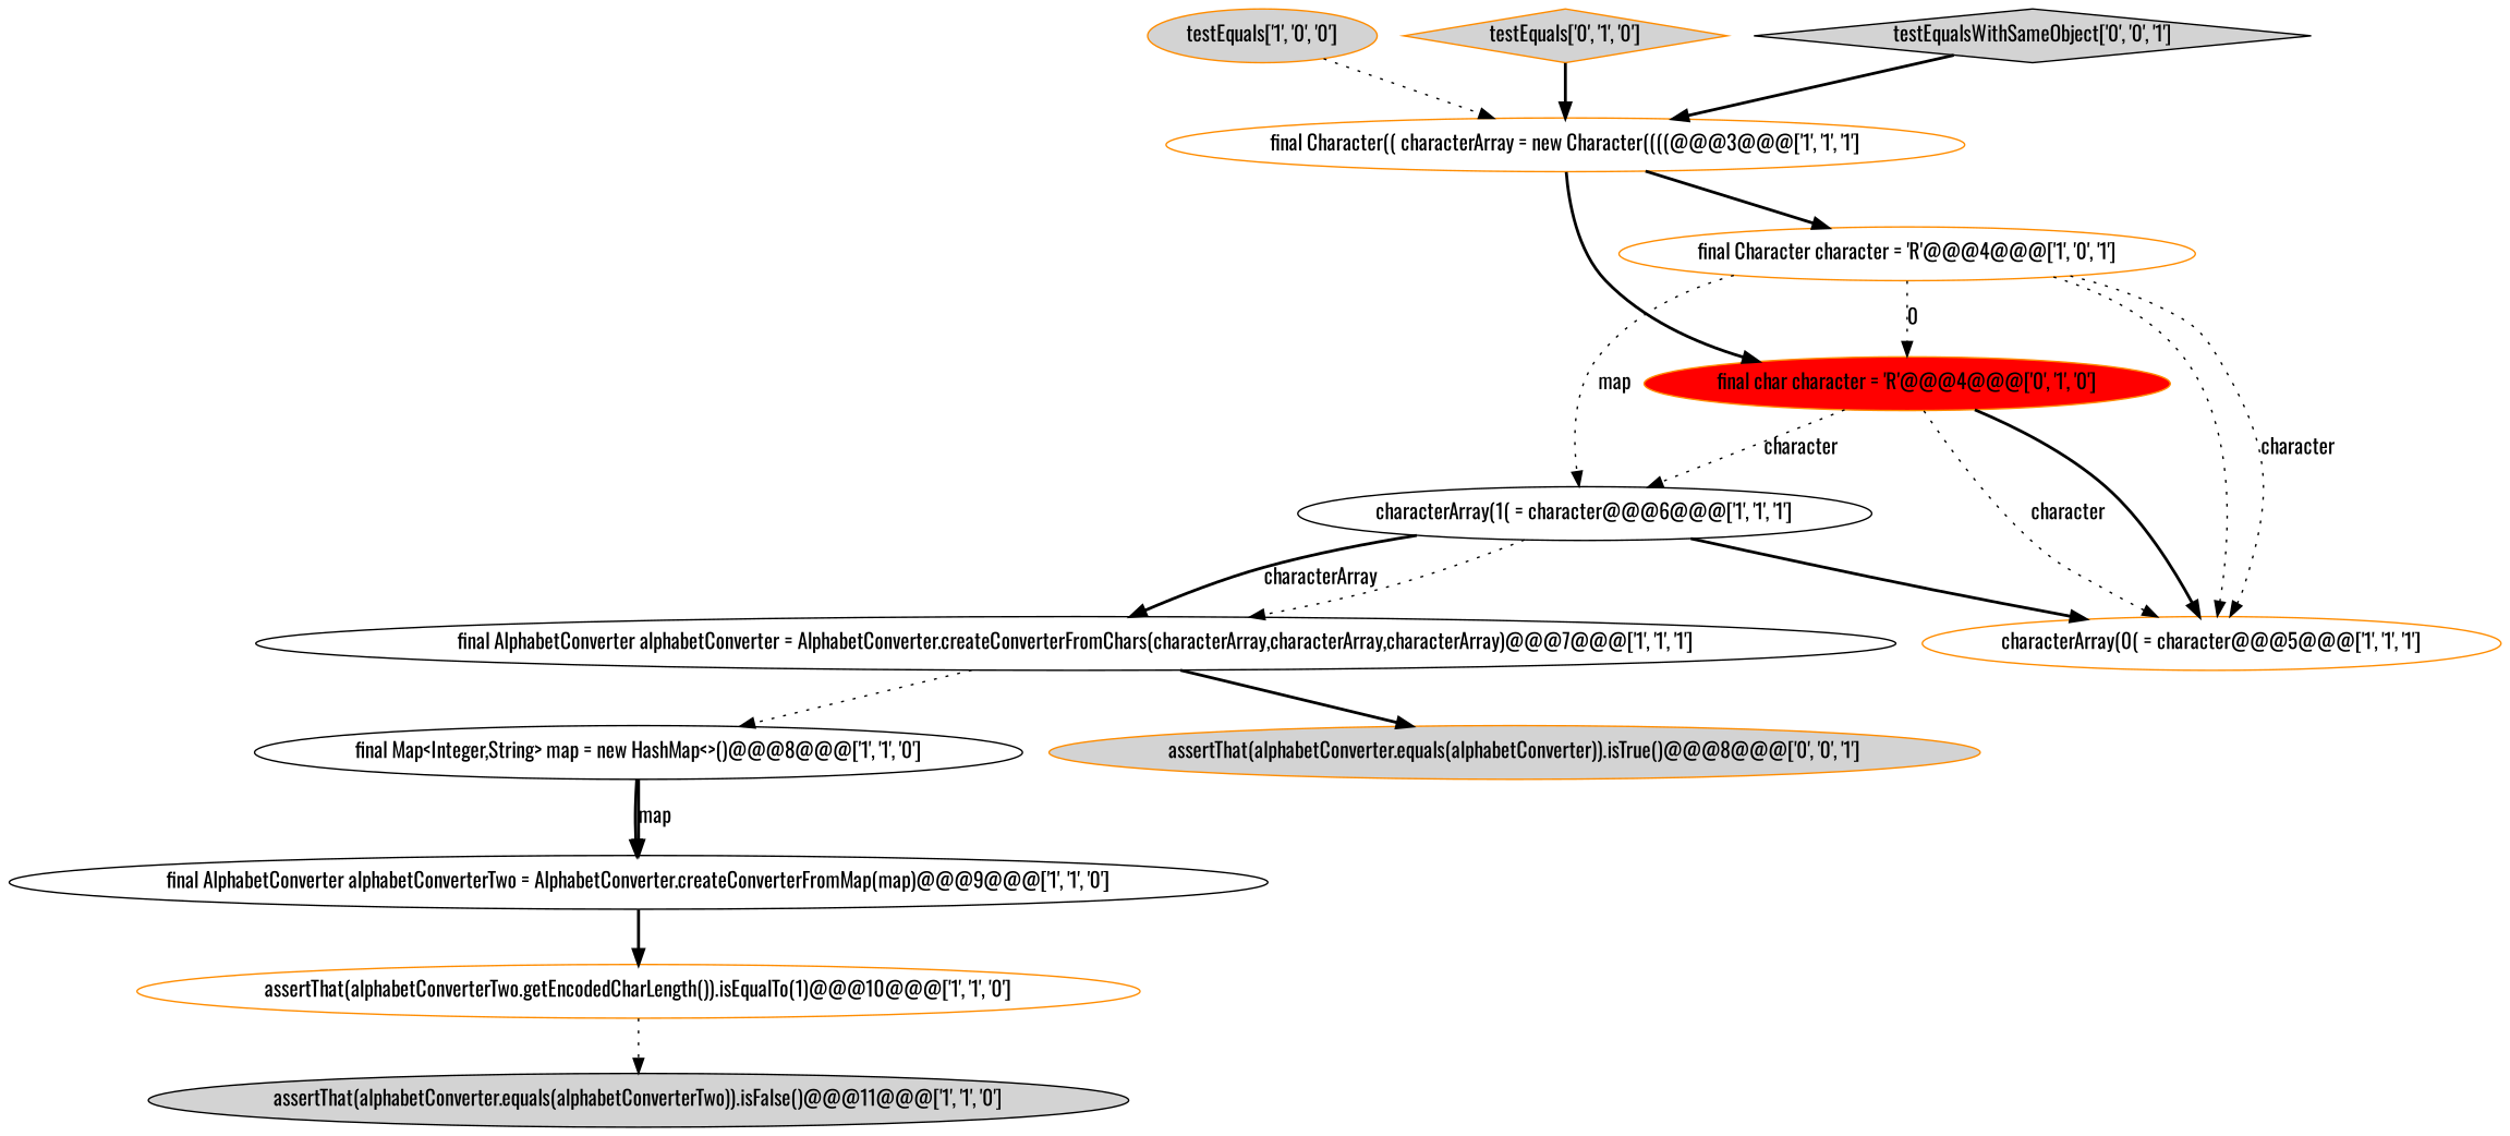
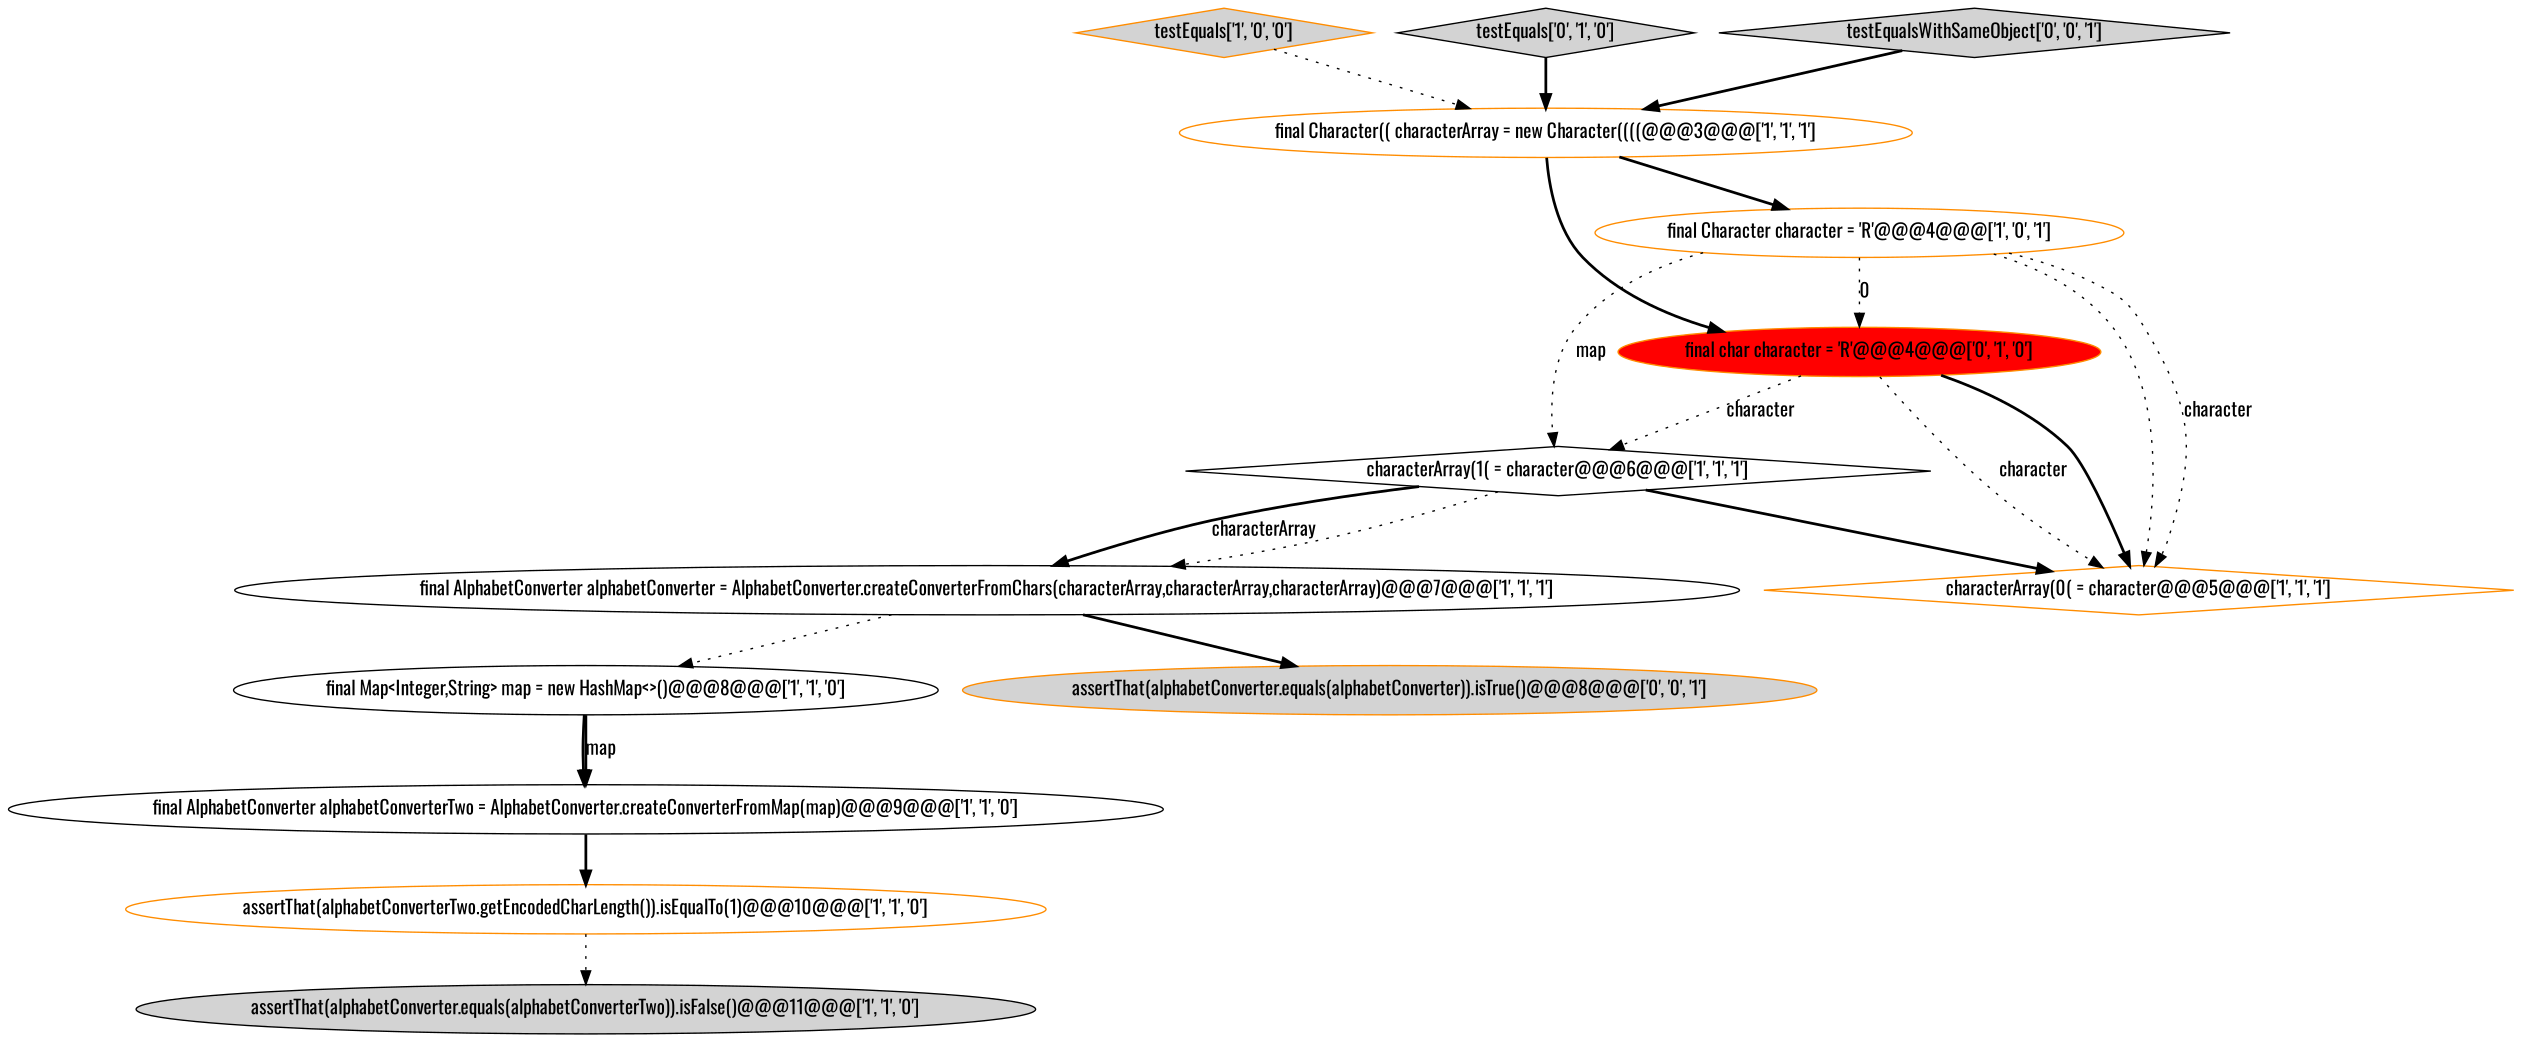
  digraph {
    fontname=Oswald
    node [color=darkorange fillcolor=white fontname=Oswald shape=ellipse style=filled]
    edge [fontname=Oswald style=bold]
    n1 [color=black label="final AlphabetConverter alphabetConverterTwo = AlphabetConverter.createConverterFromMap(map)@@@9@@@['1', '1', '0']"]
    n2 [label="assertThat(alphabetConverterTwo.getEncodedCharLength()).isEqualTo(1)@@@10@@@['1', '1', '0']"]
    n3 [color=black fillcolor=lightgray label="assertThat(alphabetConverter.equals(alphabetConverterTwo)).isFalse()@@@11@@@['1', '1', '0']"]
-   n4 [fillcolor=lightgray label="testEquals['1', '0', '0']"]
+   n4 [fillcolor=lightgray label="testEquals['1', '0', '0']" shape=diamond]
    n5 [label="final Character(( characterArray = new Character((((@@@3@@@['1', '1', '1']"]
    n6 [label="final Character character = 'R'@@@4@@@['1', '0', '1']"]
    n7 [fillcolor=red label="final char character = 'R'@@@4@@@['0', '1', '0']"]
-   n8 [fillcolor=lightgray label="testEquals['0', '1', '0']" shape=diamond]
-   n9 [color=black label="characterArray(1( = character@@@6@@@['1', '1', '1']"]
-   n10 [label="characterArray(0( = character@@@5@@@['1', '1', '1']"]
+   n8 [color=black fillcolor=lightgray label="testEquals['0', '1', '0']" shape=diamond]
+   n9 [color=black label="characterArray(1( = character@@@6@@@['1', '1', '1']" shape=diamond]
+   n10 [label="characterArray(0( = character@@@5@@@['1', '1', '1']" shape=diamond]
    n11 [color=black label="final AlphabetConverter alphabetConverter = AlphabetConverter.createConverterFromChars(characterArray,characterArray,characterArray)@@@7@@@['1', '1', '1']"]
    n12 [fillcolor=lightgray label="assertThat(alphabetConverter.equals(alphabetConverter)).isTrue()@@@8@@@['0', '0', '1']"]
    n13 [color=black label="final Map<Integer,String> map = new HashMap<>()@@@8@@@['1', '1', '0']"]
    n14 [color=black fillcolor=lightgray label="testEqualsWithSameObject['0', '0', '1']" shape=diamond]
    n1 -> n2
    n2 -> n3 [style=dotted]
    n4 -> n5 [style=dotted]
    n5 -> n6
    n5 -> n7
    n6 -> n7 [label=0 style=dotted]
    n6 -> n9 [label=map style=dotted]
    n6 -> n10 [style=dotted]
    n6 -> n10 [label=character style=dotted]
    n7 -> n9 [label=character style=dotted]
    n7 -> n10 [label=character style=dotted]
    n7 -> n10
    n8 -> n5
    n9 -> n10
    n9 -> n11 [label=characterArray]
    n9 -> n11 [style=dotted]
    n11 -> n12
    n11 -> n13 [style=dotted]
    n13 -> n1
    n13 -> n1 [label=map]
    n14 -> n5
  }
